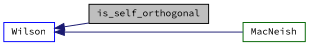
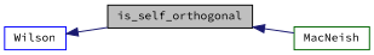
  digraph {
    fontname="Source Code Pro"
    rankdir=LR
    node [fillcolor=white fontname="Source Code Pro" fontsize=10 shape=record style=filled]
    edge [color=midnightblue dir=back fontname="Source Code Pro" fontsize=10 labelfontname=Helvetica labelfontsize=10 style=solid]
    n1 [color=black fillcolor=grey75 fontcolor=black height=0.2 label=is_self_orthogonal width=0.4]
    n2 [color=darkgreen height=0.2 label=MacNeish width=0.4]
    n3 [color=blue height=0.2 label=Wilson width=0.4]
-   n3 -> n2
+   n1 -> n2
    n3 -> n1
  }
